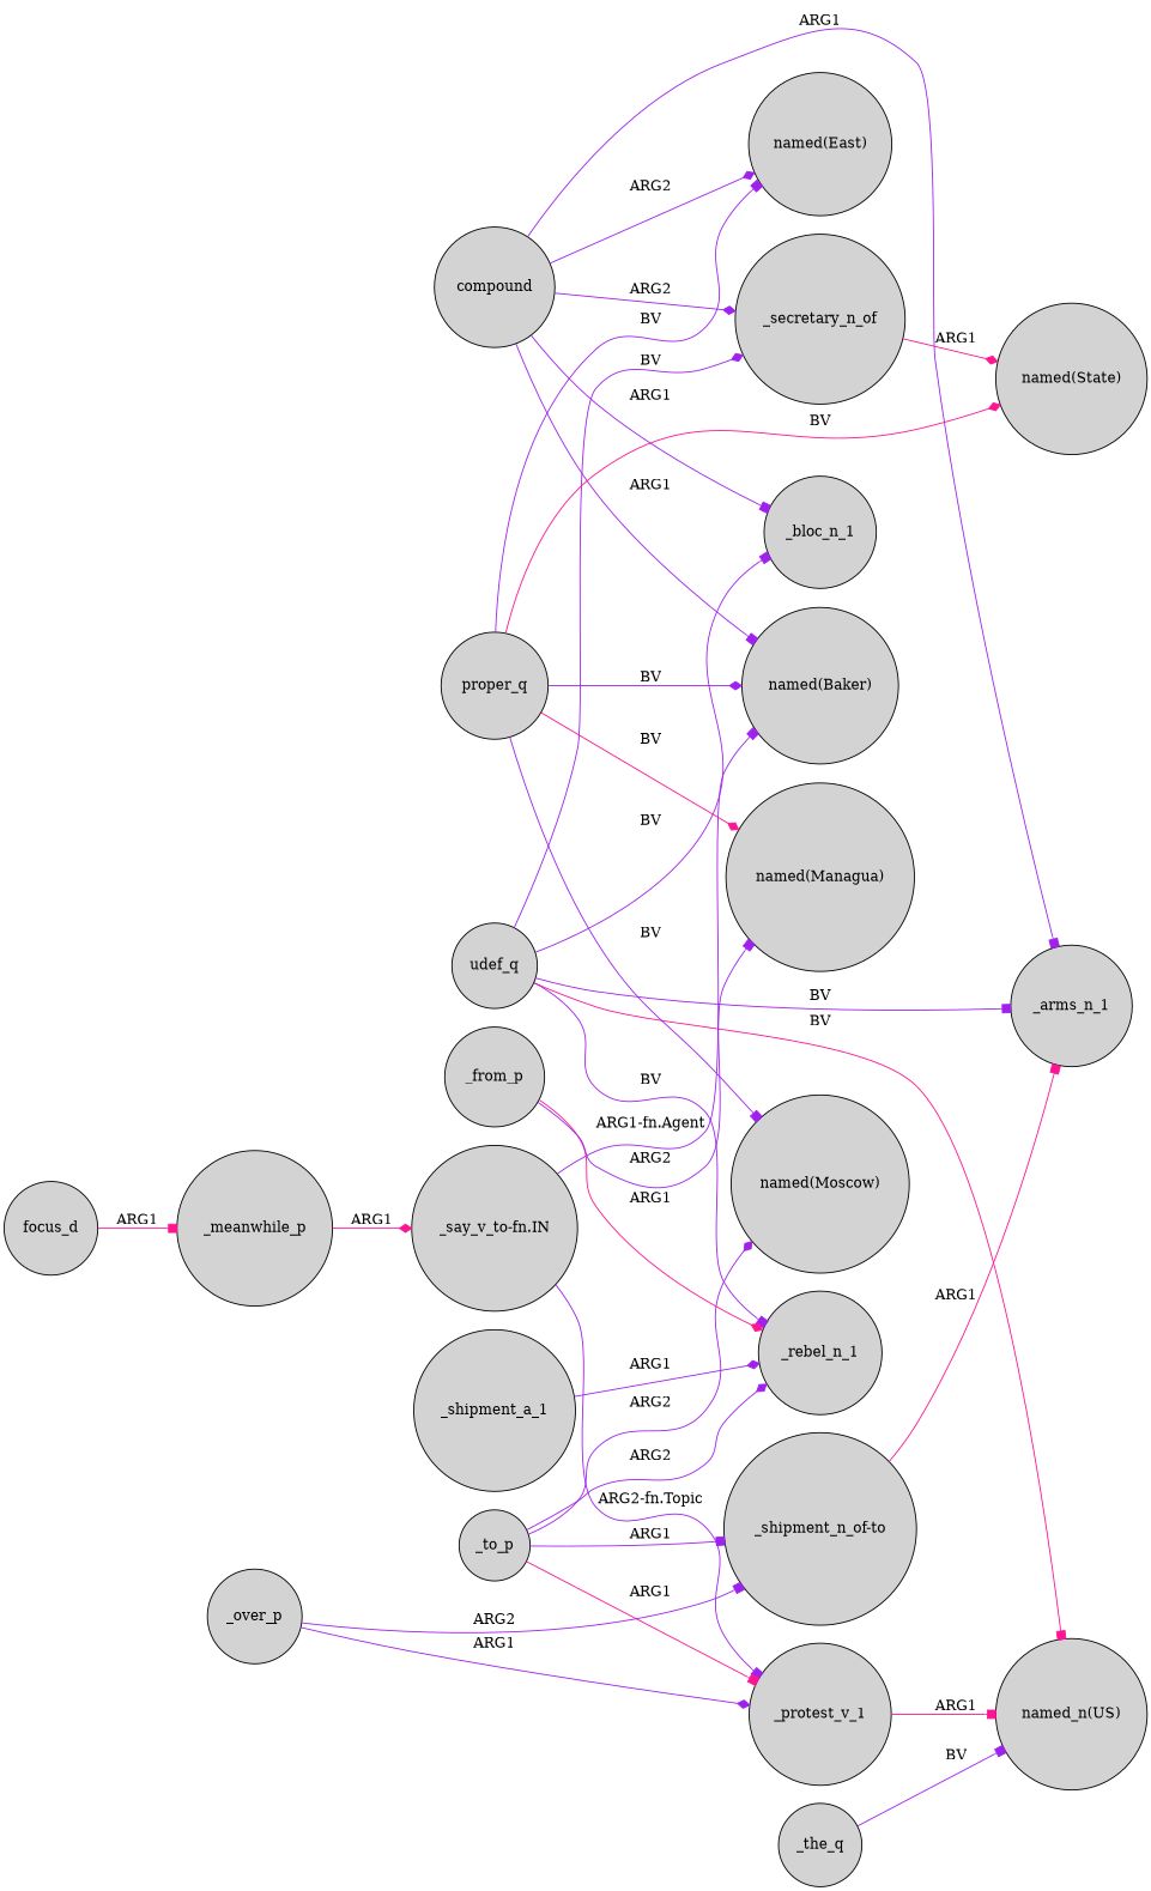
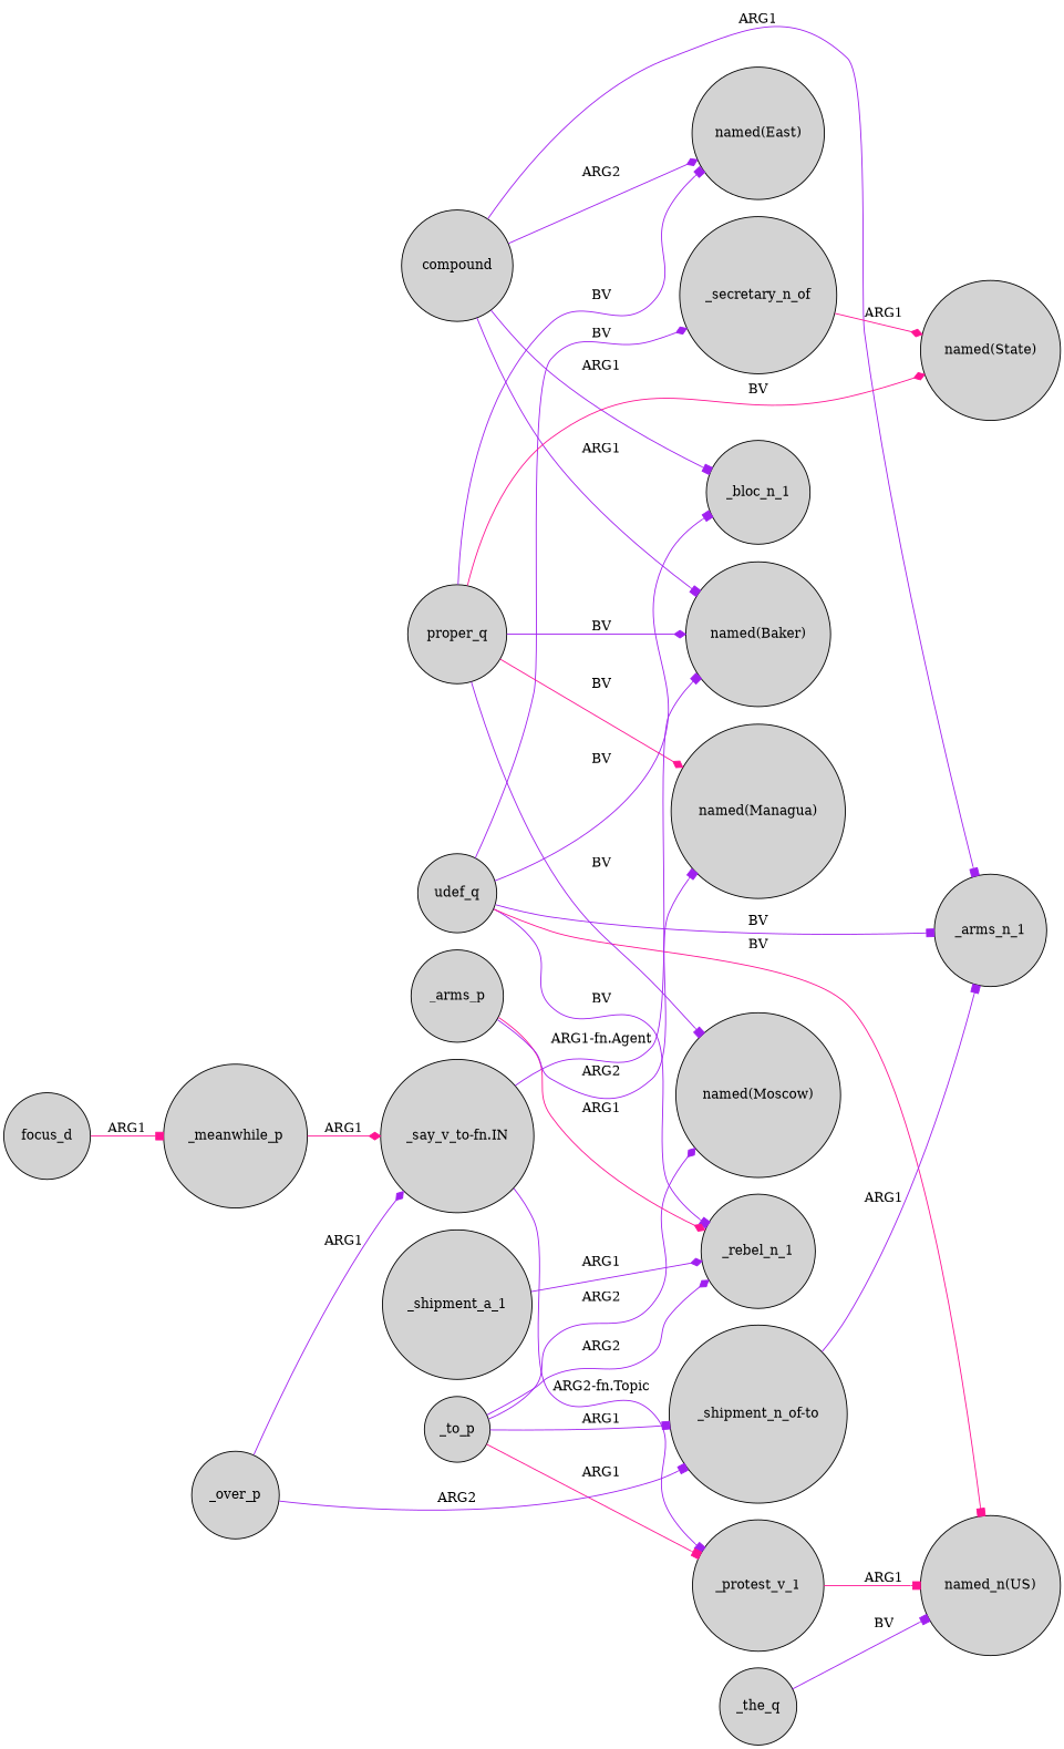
  digraph {
    rankdir=LR
    node [shape=circle style=filled]
    edge [arrowhead=box color=purple]
    compound
    _secretary_n_of
    _arms_n_1
    _bloc_n_1
    "named(Baker)"
    "named(East)"
    "named(State)"
    udef_q
    _rebel_n_1
    "named_n(US)"
    "_shipment_n_of-to"
    proper_q
    "named(Moscow)"
    "named(Managua)"
    n15 [label=_shipment_a_1]
    "_say_v_to-fn.IN"
    _protest_v_1
    _to_p
    _meanwhile_p
    _the_q
    _over_p
-   _from_p
+   _from_p [label=_arms_p]
    focus_d
-   compound -> _secretary_n_of [arrowhead=diamond label=ARG2]
    compound -> _arms_n_1 [label=ARG1]
    compound -> _bloc_n_1 [label=ARG1]
    compound -> "named(Baker)" [label=ARG1]
    compound -> "named(East)" [arrowhead=diamond label=ARG2]
    _secretary_n_of -> "named(State)" [arrowhead=diamond color=deeppink label=ARG1]
    udef_q -> _secretary_n_of [arrowhead=diamond label=BV]
    udef_q -> _arms_n_1 [label=BV]
    udef_q -> _bloc_n_1 [label=BV]
    udef_q -> _rebel_n_1 [label=BV]
    udef_q -> "named_n(US)" [color=deeppink label=BV]
-   "_shipment_n_of-to" -> _arms_n_1 [color=deeppink label=ARG1]
+   "_shipment_n_of-to" -> _arms_n_1 [label=ARG1]
    proper_q -> "named(Baker)" [arrowhead=diamond label=BV]
    proper_q -> "named(East)" [label=BV]
    proper_q -> "named(State)" [arrowhead=diamond color=deeppink label=BV]
    proper_q -> "named(Moscow)" [label=BV]
    proper_q -> "named(Managua)" [arrowhead=diamond color=deeppink label=BV]
    n15 -> _rebel_n_1 [arrowhead=diamond label=ARG1]
    "_say_v_to-fn.IN" -> "named(Baker)" [label="ARG1-fn.Agent"]
    "_say_v_to-fn.IN" -> _protest_v_1 [label="ARG2-fn.Topic"]
    _protest_v_1 -> "named_n(US)" [color=deeppink label=ARG1]
    _to_p -> _rebel_n_1 [arrowhead=diamond label=ARG2]
    _to_p -> "_shipment_n_of-to" [label=ARG1]
    _to_p -> "named(Moscow)" [arrowhead=diamond label=ARG2]
    _to_p -> _protest_v_1 [color=deeppink label=ARG1]
    _meanwhile_p -> "_say_v_to-fn.IN" [arrowhead=diamond color=deeppink label=ARG1]
    _the_q -> "named_n(US)" [label=BV]
    _over_p -> "_shipment_n_of-to" [label=ARG2]
-   _over_p -> _protest_v_1 [arrowhead=diamond label=ARG1]
+   _over_p -> "_say_v_to-fn.IN" [arrowhead=diamond label=ARG1]
    _from_p -> _rebel_n_1 [arrowhead=diamond color=deeppink label=ARG1]
    _from_p -> "named(Managua)" [label=ARG2]
    focus_d -> _meanwhile_p [color=deeppink label=ARG1]
  }
